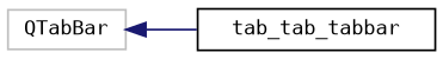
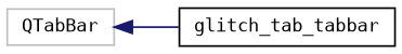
  digraph {
    rankdir=LR
    fontname="DejaVu Sans Mono"
    node [fillcolor=white fontname="DejaVu Sans Mono" fontsize=10 shape=record style=filled]
    n1 [color=grey75 height=0.2 label=QTabBar width=0.4]
-   n2 [color=black height=0.2 label=tab_tab_tabbar width=0.4]
+   n2 [color=black height=0.2 label=glitch_tab_tabbar width=0.4]
    n1 -> n2 [color=midnightblue dir=back fontname="DejaVu Sans Mono" fontsize=10 labelfontname=Helvetica labelfontsize=10 style=solid]
  }
